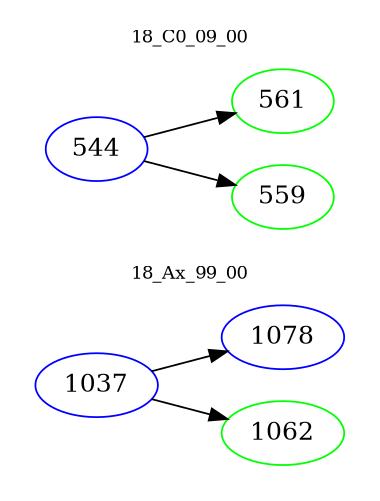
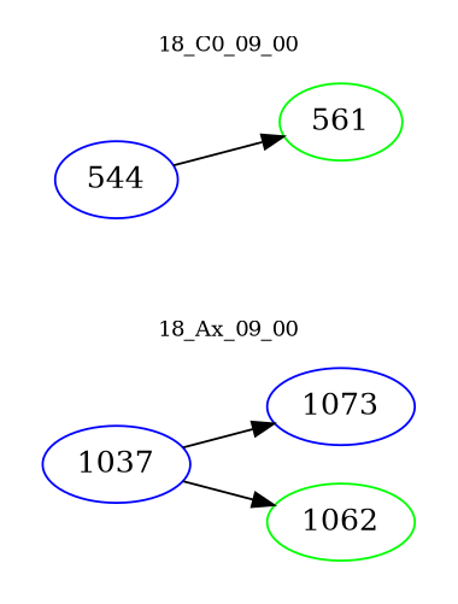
  digraph {
    rankdir=LR
    node [color=blue]
    edge [color=black]
    n1 [label=1037]
    n2 [color=green label=1062]
-   n3 [label=1078]
+   n3 [label=1073]
    n4 [label=544]
-   n5 [color=green label=559]
    n6 [color=green label=561]
    subgraph cluster_1 {
      color=white
      fontsize=10
-     label="18_Ax_99_00"
+     label="18_Ax_09_00"
      n1
      n2
      n3
    }
    subgraph cluster_2 {
      color=white
      fontsize=10
      label="18_C0_09_00"
      n4
-     n5
      n6
    }
    n1 -> n2
    n1 -> n3
-   n4 -> n5
    n4 -> n6
  }
